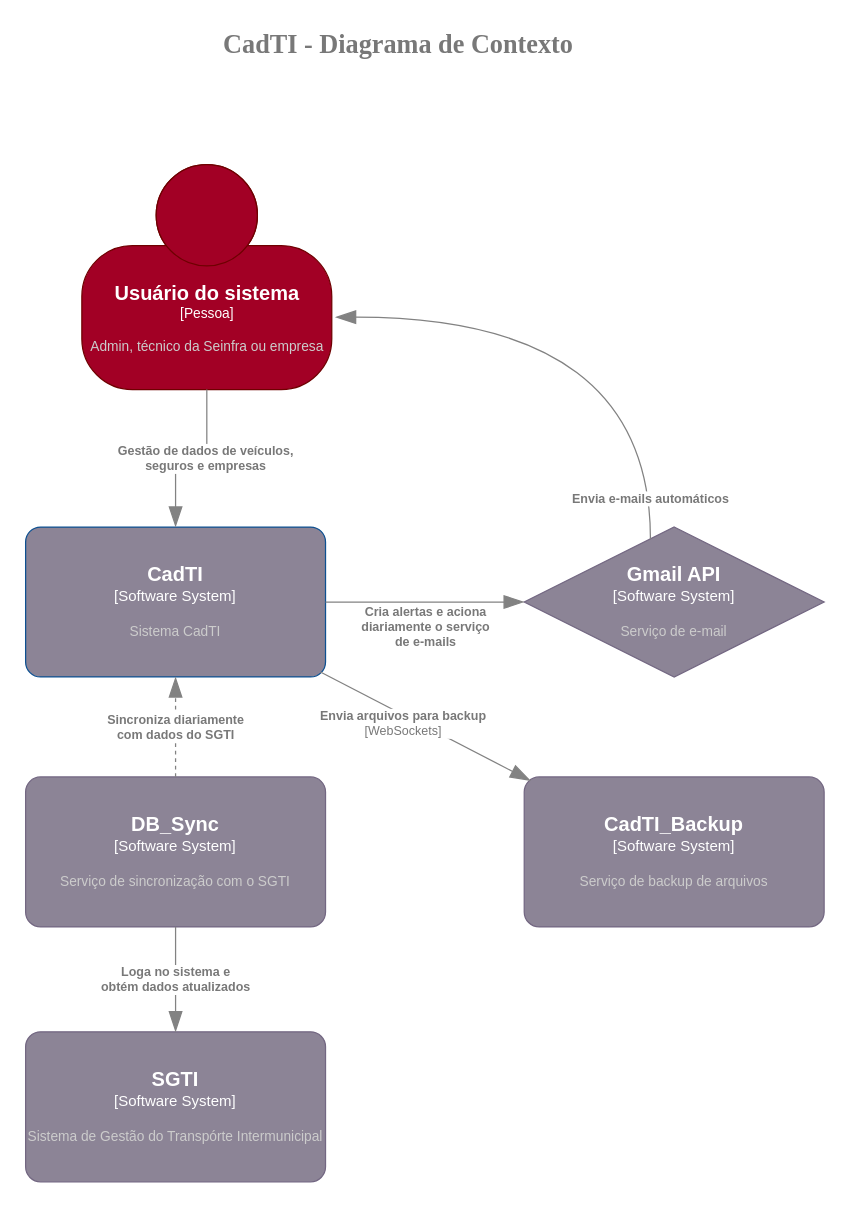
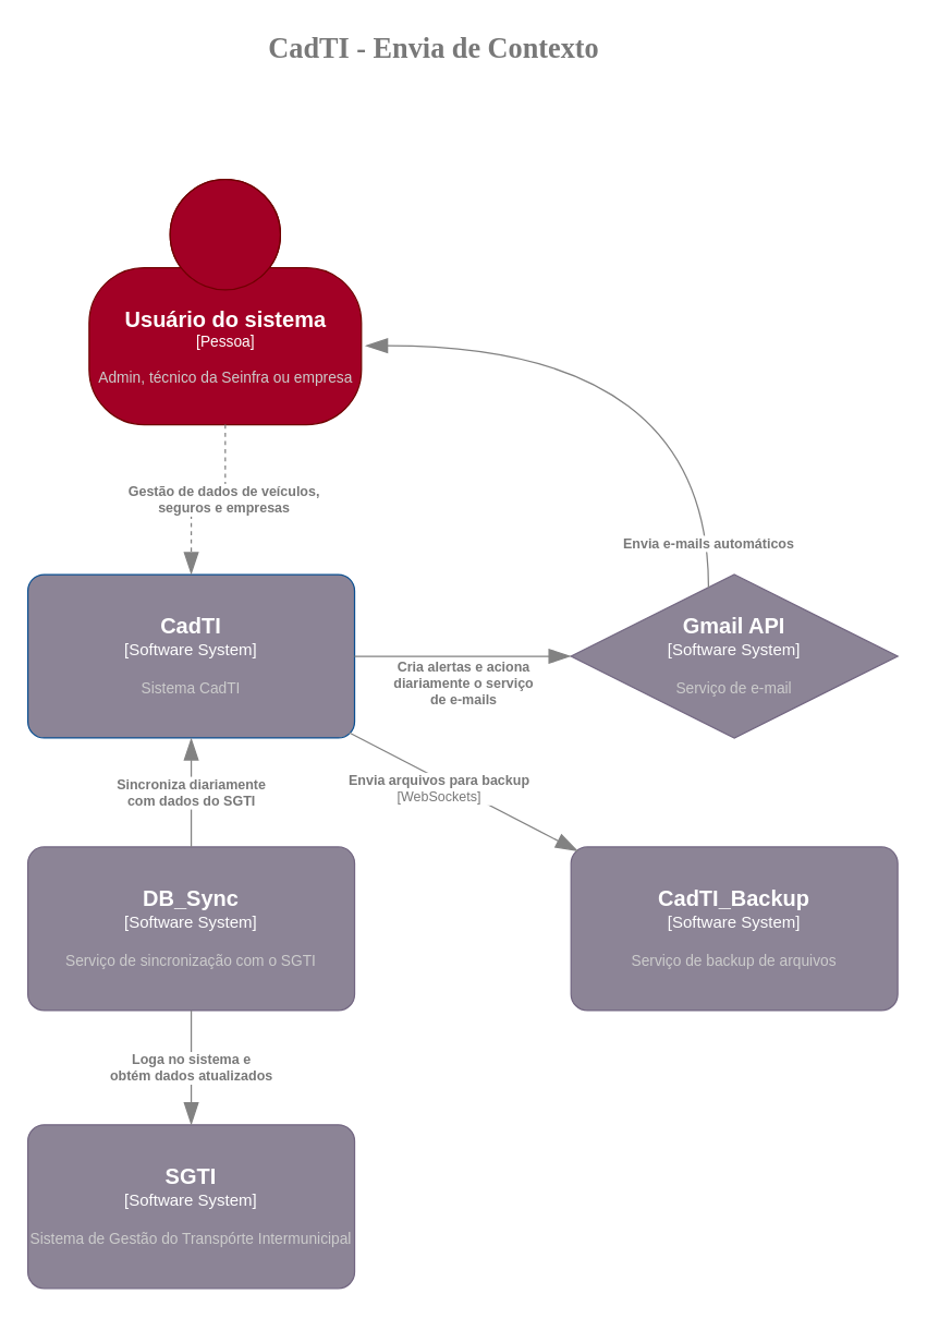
  <mxCell id="0" />
  <mxCell id="1" parent="0" />
  <mxCell id="2" value="&lt;font style=&quot;font-size: 16px&quot;&gt;&lt;b&gt;Usuário do sistema&lt;/b&gt;&lt;/font&gt;&lt;div&gt;[Pessoa]&lt;/div&gt;&lt;br&gt;&lt;div&gt;&lt;font style=&quot;font-size: 11px&quot;&gt;&lt;font color=&quot;#cccccc&quot;&gt;Admin, técnico da Seinfra ou empresa&lt;/font&gt;&lt;/div&gt;" style="html=1;fontSize=11;dashed=0;whitespace=wrap;fillColor=#a20025;strokeColor=#6F0000;fontColor=#ffffff;shape=mxgraph.c4.person2;align=center;metaEdit=1;points=[[0.5,0,0],[1,0.5,0],[1,0.75,0],[0.75,1,0],[0.5,1,0],[0.25,1,0],[0,0.75,0],[0,0.5,0]];resizable=0;" parent="1" vertex="1"><mxGeometry x="65" y="131" width="200" height="180" as="geometry" /></mxCell>
  <mxCell id="3" value="&lt;font style=&quot;font-size: 16px&quot;&gt;&lt;b&gt;CadTI&lt;/b&gt;&lt;/font&gt;&lt;div&gt;[Software System]&lt;/div&gt;&lt;br&gt;&lt;div&gt;&lt;font style=&quot;font-size: 11px&quot;&gt;&lt;font color=&quot;#cccccc&quot;&gt;Sistema CadTI&lt;/font&gt;&lt;/div&gt;" style="rounded=1;whiteSpace=wrap;html=1;labelBackgroundColor=none;fillColor=#8c8496;fontColor=#ffffff;align=center;arcSize=10;strokeColor=#0D5091;metaEdit=1;resizable=0;points=[[0.25,0,0],[0.5,0,0],[0.75,0,0],[1,0.25,0],[1,0.5,0],[1,0.75,0],[0.75,1,0],[0.5,1,0],[0.25,1,0],[0,0.75,0],[0,0.5,0],[0,0.25,0]];" parent="1" vertex="1"><mxGeometry x="20" y="421" width="240" height="120" as="geometry" /></mxCell>
  <mxCell id="4" value="&lt;font style=&quot;font-size: 16px&quot;&gt;&lt;b&gt;DB_Sync&lt;/b&gt;&lt;/font&gt;&lt;div&gt;[Software System]&lt;/div&gt;&lt;br&gt;&lt;div&gt;&lt;font style=&quot;font-size: 11px&quot;&gt;&lt;font color=&quot;#cccccc&quot;&gt;Serviço de sincronização com o SGTI&lt;/font&gt;&lt;/div&gt;" style="rounded=1;whiteSpace=wrap;html=1;labelBackgroundColor=none;fillColor=#8C8496;fontColor=#ffffff;align=center;arcSize=10;strokeColor=#736782;metaEdit=1;resizable=0;points=[[0.25,0,0],[0.5,0,0],[0.75,0,0],[1,0.25,0],[1,0.5,0],[1,0.75,0],[0.75,1,0],[0.5,1,0],[0.25,1,0],[0,0.75,0],[0,0.5,0],[0,0.25,0]];" parent="1" vertex="1"><mxGeometry x="20" y="621" width="240" height="120" as="geometry" /></mxCell>
  <mxCell id="5" value="&lt;font style=&quot;font-size: 16px&quot;&gt;&lt;b&gt;SGTI&lt;/b&gt;&lt;/font&gt;&lt;div&gt;[Software System]&lt;/div&gt;&lt;br&gt;&lt;div&gt;&lt;font style=&quot;font-size: 11px&quot;&gt;&lt;font color=&quot;#cccccc&quot;&gt;Sistema de Gestão do Transpórte Intermunicipal&lt;/font&gt;&lt;/div&gt;" style="rounded=1;whiteSpace=wrap;html=1;labelBackgroundColor=none;fillColor=#8C8496;fontColor=#ffffff;align=center;arcSize=10;strokeColor=#736782;metaEdit=1;resizable=0;points=[[0.25,0,0],[0.5,0,0],[0.75,0,0],[1,0.25,0],[1,0.5,0],[1,0.75,0],[0.75,1,0],[0.5,1,0],[0.25,1,0],[0,0.75,0],[0,0.5,0],[0,0.25,0]];" parent="1" vertex="1"><mxGeometry x="20" y="825" width="240" height="120" as="geometry" /></mxCell>
  <mxCell id="6" value="&lt;font style=&quot;font-size: 16px&quot;&gt;&lt;b&gt;Gmail API&lt;/b&gt;&lt;/font&gt;&lt;div&gt;[Software System]&lt;/div&gt;&lt;br&gt;&lt;div&gt;&lt;font style=&quot;font-size: 11px&quot;&gt;&lt;font color=&quot;#cccccc&quot;&gt;Serviço de e-mail&lt;/font&gt;&lt;/div&gt;" style="rhombus;whiteSpace=wrap;html=1;labelBackgroundColor=none;fillColor=#8C8496;fontColor=#ffffff;align=center;arcSize=10;strokeColor=#736782;metaEdit=1;resizable=0;points=[[0.25,0,0],[0.5,0,0],[0.75,0,0],[1,0.25,0],[1,0.5,0],[1,0.75,0],[0.75,1,0],[0.5,1,0],[0.25,1,0],[0,0.75,0],[0,0.5,0],[0,0.25,0]];" parent="1" vertex="1"><mxGeometry x="419" y="421" width="240" height="120" as="geometry" /></mxCell>
  <mxCell id="7" value="&lt;div style=&quot;text-align: left&quot;&gt;&lt;div style=&quot;text-align: center&quot;&gt;&lt;b&gt;Envia e-mails automáticos&lt;/b&gt;&lt;/div&gt;&lt;/div&gt;" style="endArrow=blockThin;html=1;fontSize=10;fontColor=#787878;strokeWidth=1;endFill=1;strokeColor=#828282;elbow=vertical;metaEdit=1;endSize=14;startSize=14;jumpStyle=arc;jumpSize=16;edgeStyle=orthogonalEdgeStyle;entryX=1.015;entryY=0.678;entryDx=0;entryDy=0;entryPerimeter=0;curved=1;" parent="1" source="6" target="2" edge="1"><mxGeometry x="-0.848" width="240" relative="1" as="geometry"><mxPoint x="470" y="251" as="sourcePoint" /><mxPoint x="260" y="241" as="targetPoint" /><Array as="points"><mxPoint x="520" y="253" /></Array><mxPoint as="offset" /></mxGeometry></mxCell>
- <mxCell id="8" value="&lt;div style=&quot;text-align: left&quot;&gt;&lt;div style=&quot;text-align: center&quot;&gt;&lt;b&gt;Gestão de dados de veículos,&#10;seguros e empresas&lt;/b&gt;&lt;/div&gt;&lt;/div&gt;" style="endArrow=blockThin;html=1;fontSize=10;fontColor=#787878;strokeWidth=1;endFill=1;strokeColor=#828282;elbow=vertical;metaEdit=1;endSize=14;startSize=14;jumpStyle=arc;jumpSize=16;rounded=1;edgeStyle=orthogonalEdgeStyle;exitX=0.5;exitY=1;exitDx=0;exitDy=0;exitPerimeter=0;entryX=0.5;entryY=0;entryDx=0;entryDy=0;entryPerimeter=0;" parent="1" source="2" target="3" edge="1"><mxGeometry x="-0.167" width="240" relative="1" as="geometry"><mxPoint x="139.5" y="341" as="sourcePoint" /><mxPoint x="140" y="411" as="targetPoint" /><mxPoint as="offset" /></mxGeometry></mxCell>
- <mxCell id="9" value="&lt;div style=&quot;text-align: left&quot;&gt;&lt;div style=&quot;text-align: center&quot;&gt;&lt;b&gt;Sincroniza diariamente &#10;com dados do SGTI&lt;/b&gt;&lt;/div&gt;&lt;/div&gt;" style="endArrow=blockThin;html=1;fontSize=10;fontColor=#787878;strokeWidth=1;endFill=1;strokeColor=#828282;elbow=vertical;metaEdit=1;endSize=14;startSize=14;jumpStyle=arc;jumpSize=16;rounded=1;edgeStyle=orthogonalEdgeStyle;entryX=0.5;entryY=1;entryDx=0;entryDy=0;entryPerimeter=0;exitX=0.5;exitY=0;exitDx=0;exitDy=0;exitPerimeter=0;dashed=1;" parent="1" source="4" target="3" edge="1"><mxGeometry width="240" relative="1" as="geometry"><mxPoint x="139.5" y="631" as="sourcePoint" /><mxPoint x="139.5" y="551" as="targetPoint" /><mxPoint as="offset" /></mxGeometry></mxCell>
+ <mxCell id="8" value="&lt;div style=&quot;text-align: left&quot;&gt;&lt;div style=&quot;text-align: center&quot;&gt;&lt;b&gt;Gestão de dados de veículos,&#10;seguros e empresas&lt;/b&gt;&lt;/div&gt;&lt;/div&gt;" style="endArrow=blockThin;html=1;fontSize=10;fontColor=#787878;strokeWidth=1;endFill=1;strokeColor=#828282;elbow=vertical;metaEdit=1;endSize=14;startSize=14;jumpStyle=arc;jumpSize=16;rounded=1;edgeStyle=orthogonalEdgeStyle;exitX=0.5;exitY=1;exitDx=0;exitDy=0;exitPerimeter=0;entryX=0.5;entryY=0;entryDx=0;entryDy=0;entryPerimeter=0;dashed=1;" parent="1" source="2" target="3" edge="1"><mxGeometry x="-0.167" width="240" relative="1" as="geometry"><mxPoint x="139.5" y="341" as="sourcePoint" /><mxPoint x="140" y="411" as="targetPoint" /><mxPoint as="offset" /></mxGeometry></mxCell>
+ <mxCell id="9" value="&lt;div style=&quot;text-align: left&quot;&gt;&lt;div style=&quot;text-align: center&quot;&gt;&lt;b&gt;Sincroniza diariamente &#10;com dados do SGTI&lt;/b&gt;&lt;/div&gt;&lt;/div&gt;" style="endArrow=blockThin;html=1;fontSize=10;fontColor=#787878;strokeWidth=1;endFill=1;strokeColor=#828282;elbow=vertical;metaEdit=1;endSize=14;startSize=14;jumpStyle=arc;jumpSize=16;rounded=1;edgeStyle=orthogonalEdgeStyle;entryX=0.5;entryY=1;entryDx=0;entryDy=0;entryPerimeter=0;exitX=0.5;exitY=0;exitDx=0;exitDy=0;exitPerimeter=0;" parent="1" source="4" target="3" edge="1"><mxGeometry width="240" relative="1" as="geometry"><mxPoint x="139.5" y="631" as="sourcePoint" /><mxPoint x="139.5" y="551" as="targetPoint" /><mxPoint as="offset" /></mxGeometry></mxCell>
  <mxCell id="10" value="&lt;div style=&quot;text-align: left&quot;&gt;&lt;div style=&quot;text-align: center&quot;&gt;&lt;b&gt;Loga no sistema e &#10;obtém dados atualizados&lt;/b&gt;&lt;/div&gt;&lt;/div&gt;" style="endArrow=blockThin;html=1;fontSize=10;fontColor=#787878;strokeWidth=1;endFill=1;strokeColor=#828282;elbow=vertical;metaEdit=1;endSize=14;startSize=14;jumpStyle=arc;jumpSize=16;rounded=1;edgeStyle=orthogonalEdgeStyle;exitX=0.5;exitY=1;exitDx=0;exitDy=0;exitPerimeter=0;entryX=0.5;entryY=0;entryDx=0;entryDy=0;entryPerimeter=0;" parent="1" source="4" target="5" edge="1"><mxGeometry width="240" relative="1" as="geometry"><mxPoint x="139.5" y="751" as="sourcePoint" /><mxPoint x="140" y="811" as="targetPoint" /><mxPoint as="offset" /></mxGeometry></mxCell>
  <mxCell id="11" value="&lt;div style=&quot;text-align: left&quot;&gt;&lt;div style=&quot;text-align: center&quot;&gt;&lt;b&gt;Cria alertas e aciona &#10;diariamente o serviço &#10;de e-mails&lt;/b&gt;&lt;/div&gt;&lt;/div&gt;" style="endArrow=blockThin;html=1;fontSize=10;fontColor=#787878;strokeWidth=1;endFill=1;strokeColor=#828282;elbow=vertical;metaEdit=1;endSize=14;startSize=14;jumpStyle=arc;jumpSize=16;rounded=1;edgeStyle=orthogonalEdgeStyle;exitX=1;exitY=0.5;exitDx=0;exitDy=0;exitPerimeter=0;entryX=0;entryY=0.5;entryDx=0;entryDy=0;entryPerimeter=0;" parent="1" source="3" target="6" edge="1"><mxGeometry x="0.006" y="-20" width="240" relative="1" as="geometry"><mxPoint x="280" y="480.5" as="sourcePoint" /><mxPoint x="390" y="480.5" as="targetPoint" /><mxPoint as="offset" /></mxGeometry></mxCell>
- <mxCell id="12" value="CadTI - Diagrama de Contexto" style="text;html=1;resizable=0;autosize=1;align=center;verticalAlign=middle;points=[];fillColor=none;strokeColor=none;rounded=0;fontStyle=1;fontSize=21;fontColor=#787878;fontFamily=Verdana;" parent="1" vertex="1"><mxGeometry x="133" y="20" width="370" height="30" as="geometry" /></mxCell>
+ <mxCell id="12" value="CadTI - Envia de Contexto" style="text;html=1;resizable=0;autosize=1;align=center;verticalAlign=middle;points=[];fillColor=none;strokeColor=none;rounded=0;fontStyle=1;fontSize=21;fontColor=#787878;fontFamily=Verdana;" parent="1" vertex="1"><mxGeometry x="133" y="20" width="370" height="30" as="geometry" /></mxCell>
  <mxCell id="13" value="&lt;font style=&quot;font-size: 16px&quot;&gt;&lt;b&gt;CadTI_Backup&lt;/b&gt;&lt;/font&gt;&lt;div&gt;[Software System]&lt;/div&gt;&lt;br&gt;&lt;div&gt;&lt;font style=&quot;font-size: 11px&quot;&gt;&lt;font color=&quot;#cccccc&quot;&gt;Serviço de backup de arquivos&lt;/font&gt;&lt;/div&gt;" style="rounded=1;whiteSpace=wrap;html=1;labelBackgroundColor=none;fillColor=#8C8496;fontColor=#ffffff;align=center;arcSize=10;strokeColor=#736782;metaEdit=1;resizable=0;points=[[0.25,0,0],[0.5,0,0],[0.75,0,0],[1,0.25,0],[1,0.5,0],[1,0.75,0],[0.75,1,0],[0.5,1,0],[0.25,1,0],[0,0.75,0],[0,0.5,0],[0,0.25,0]];" parent="1" vertex="1"><mxGeometry x="419" y="621" width="240" height="120" as="geometry" /></mxCell>
  <mxCell id="14" value="&lt;div style=&quot;text-align: left&quot;&gt;&lt;div style=&quot;text-align: center&quot;&gt;&lt;b&gt;Envia arquivos para backup&lt;/b&gt;&lt;/div&gt;&lt;div style=&quot;text-align: center&quot;&gt;[WebSockets]&lt;/div&gt;&lt;/div&gt;" style="endArrow=blockThin;html=1;fontSize=10;fontColor=#787878;strokeWidth=1;endFill=1;strokeColor=#828282;elbow=vertical;metaEdit=1;endSize=14;startSize=14;jumpStyle=arc;jumpSize=16;rounded=0;exitX=0.983;exitY=0.967;exitDx=0;exitDy=0;exitPerimeter=0;entryX=0.021;entryY=0.025;entryDx=0;entryDy=0;entryPerimeter=0;" parent="1" source="3" target="13" edge="1"><mxGeometry x="-0.172" y="-6" width="240" relative="1" as="geometry"><mxPoint x="394" y="795" as="sourcePoint" /><mxPoint x="524" y="905" as="targetPoint" /><mxPoint as="offset" /></mxGeometry></mxCell>
